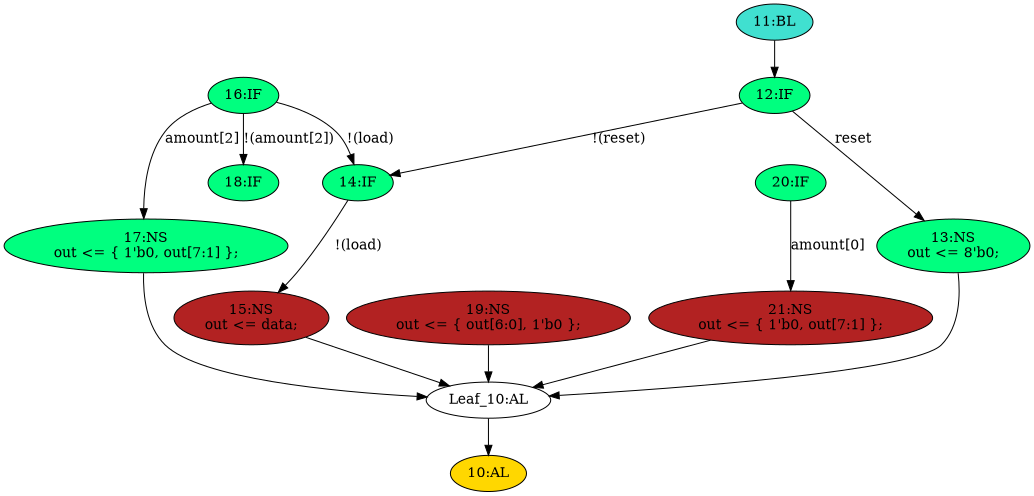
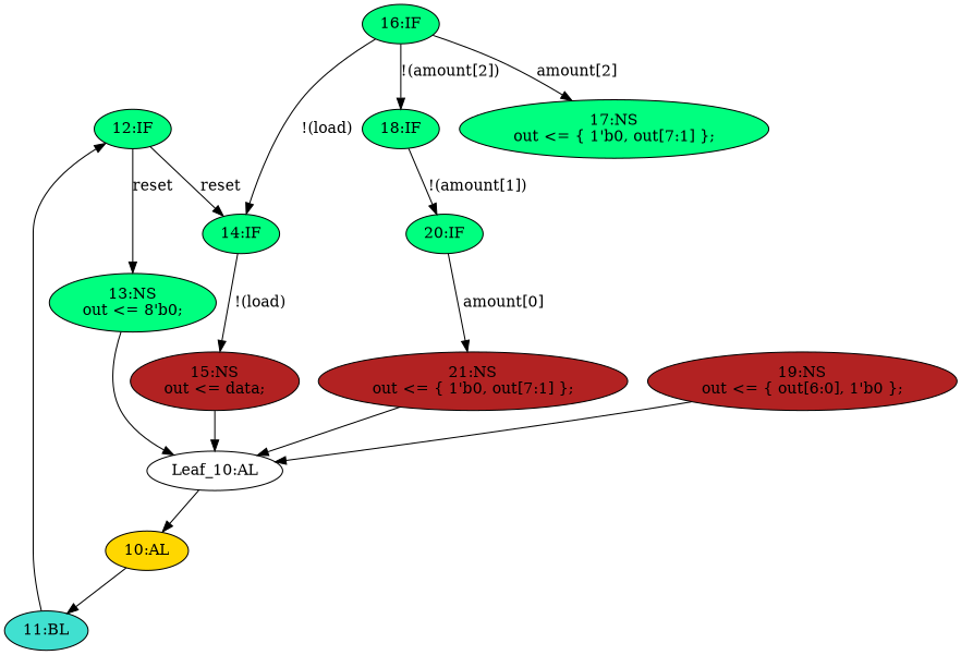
  strict digraph {
    node [fillcolor=springgreen statements="[]" style=filled typ=IfStatement]
    edge [cond="[]" lineno=None]
    n1 [ast="<pyverilog.vparser.ast.IfStatement object at 0x7f32f838ee90>" label="12:IF"]
    n2 [ast="<pyverilog.vparser.ast.NonblockingSubstitution object at 0x7f32f838e290>" label="13:NS\nout <= 8'b0;" statements="[<pyverilog.vparser.ast.NonblockingSubstitution object at 0x7f32f838e290>]" typ=NonblockingSubstitution]
    n3 [ast="<pyverilog.vparser.ast.IfStatement object at 0x7f32f83f2650>" label="14:IF"]
    n4 [def_var="['out']" label="Leaf_10:AL" fillcolor="" statements="" style="" typ=""]
    n5 [ast="<pyverilog.vparser.ast.NonblockingSubstitution object at 0x7f32f83f2250>" fillcolor=firebrick label="15:NS\nout <= data;" statements="[<pyverilog.vparser.ast.NonblockingSubstitution object at 0x7f32f83f2250>]" typ=NonblockingSubstitution]
    n6 [ast="<pyverilog.vparser.ast.Always object at 0x7f32f83e44d0>" clk_sens=True fillcolor=gold label="10:AL" sens="['clk']" typ=Always use_var="['load', 'reset', 'amount', 'data', 'out']"]
    n7 [ast="<pyverilog.vparser.ast.IfStatement object at 0x7f32f83e7090>" label="16:IF"]
    n8 [ast="<pyverilog.vparser.ast.IfStatement object at 0x7f32f86aa250>" label="18:IF"]
    n9 [ast="<pyverilog.vparser.ast.NonblockingSubstitution object at 0x7f32f83e7290>" label="17:NS\nout <= { 1'b0, out[7:1] };" statements="[<pyverilog.vparser.ast.NonblockingSubstitution object at 0x7f32f83e7290>]" typ=NonblockingSubstitution]
    n10 [ast="<pyverilog.vparser.ast.IfStatement object at 0x7f32f82983d0>" label="20:IF"]
    n11 [ast="<pyverilog.vparser.ast.NonblockingSubstitution object at 0x7f32f86aa310>" fillcolor=firebrick label="19:NS\nout <= { out[6:0], 1'b0 };" statements="[<pyverilog.vparser.ast.NonblockingSubstitution object at 0x7f32f86aa310>]" typ=NonblockingSubstitution]
    n12 [ast="<pyverilog.vparser.ast.NonblockingSubstitution object at 0x7f32f82984d0>" fillcolor=firebrick label="21:NS\nout <= { 1'b0, out[7:1] };" statements="[<pyverilog.vparser.ast.NonblockingSubstitution object at 0x7f32f82984d0>]" typ=NonblockingSubstitution]
    n13 [ast="<pyverilog.vparser.ast.Block object at 0x7f32f83e4610>" fillcolor=turquoise label="11:BL" typ=Block]
    n1 -> n2 [cond="['reset']" label=reset lineno=12]
-   n1 -> n3 [cond="['reset']" label="!(reset)" lineno=12]
+   n1 -> n3 [cond="['reset']" label=reset lineno=12]
    n2 -> n4
    n3 -> n5 [cond="['load']" label="!(load)" lineno=14]
    n4 -> n6 [cond="" lineno=""]
    n5 -> n4
+   n6 -> n13
    n7 -> n3 [cond="['load']" label="!(load)" lineno=14]
    n7 -> n8 [cond="['amount']" label="!(amount[2])" lineno=16]
    n7 -> n9 [cond="['amount']" label="amount[2]" lineno=16]
-   n9 -> n4
+   n8 -> n10 [cond="['amount']" label="!(amount[1])" lineno=18]
    n10 -> n12 [cond="['amount']" label="amount[0]" lineno=20]
    n11 -> n4
    n12 -> n4
    n13 -> n1
  }
